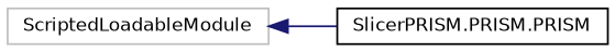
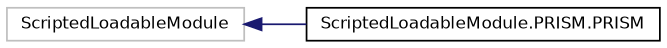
  digraph {
    rankdir=LR
    node [fillcolor=white fontname=Helvetica fontsize=10 shape=record style=filled]
    n1 [color=grey75 height=0.2 label=ScriptedLoadableModule width=0.4]
-   n2 [color=black height=0.2 label="SlicerPRISM.PRISM.PRISM" width=0.4]
+   n2 [color=black height=0.2 label="ScriptedLoadableModule.PRISM.PRISM" width=0.4]
    n1 -> n2 [color=midnightblue dir=back fontname=Helvetica fontsize=10 labelfontname=Helvetica labelfontsize=10 style=solid]
  }
